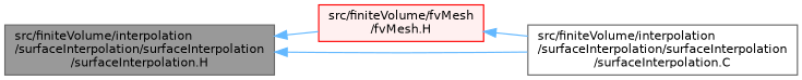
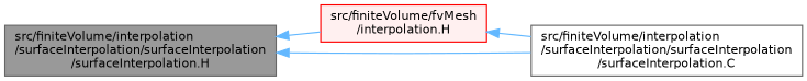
  digraph {
    rankdir=LR
    node [fontname=Helvetica fontsize=10 shape=box style=filled]
    edge [color=steelblue1 dir=back fontname=Helvetica fontsize=10 labelfontname=Helvetica labelfontsize=10 style=solid]
    n1 [color=gray40 fillcolor=grey60 fontcolor=black height=0.2 label="src/finiteVolume/interpolation\l/surfaceInterpolation/surfaceInterpolation\l/surfaceInterpolation.H" width=0.4]
-   n2 [color=red fillcolor="#FFF0F0" height=0.2 label="src/finiteVolume/fvMesh\l/fvMesh.H" width=0.4]
+   n2 [color=red fillcolor="#FFF0F0" height=0.2 label="src/finiteVolume/fvMesh\l/interpolation.H" width=0.4]
    n3 [color=grey40 fillcolor=white height=0.2 label="src/finiteVolume/interpolation\l/surfaceInterpolation/surfaceInterpolation\l/surfaceInterpolation.C" width=0.4]
    n1 -> n2
    n1 -> n3
    n2 -> n3
  }
